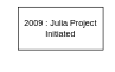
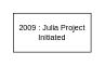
  <mxCell id="0" />
  <mxCell id="1" parent="0" />
- <mxCell id="2" value="2009 : Julia Project Initiated" style="rounded=0;whiteSpace=wrap;html=1;" vertex="1" parent="1"><mxGeometry x="25" y="10" width="120" height="60" as="geometry" /></mxCell>
+ <mxCell id="2" value="2009 : Julia Project Initiated" style="rounded=0;whiteSpace=wrap;html=1;" vertex="1" parent="1"><mxGeometry x="20" y="20" width="120" height="60" as="geometry" /></mxCell>
